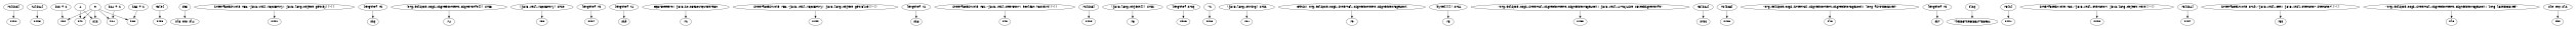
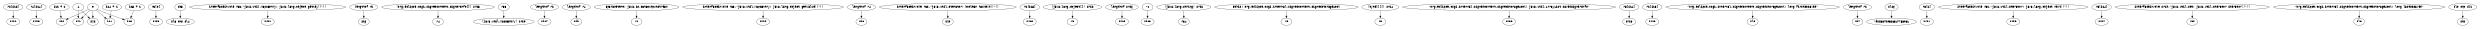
  digraph {
    fontname="DejaVu Sans Mono"
    node [fontname="DejaVu Sans Mono"]
    edge [fontname="DejaVu Sans Mono"]
    n1 [label="r2[i12]"]
    n2 [label="$r11"]
    n3 [label="r4[i14]"]
    n4 [label="$r25"]
    n5 [label="i12 + 1"]
    n6 [label=i12]
    n7 [label="r3[0]"]
    n8 [label="$r23"]
    n9 [label="$l3 cmp $l4"]
    n10 [label="$b5"]
    n11 [label="interfaceinvoke r33.<java.util.Map$Entry: java.lang.Object getKey()>()"]
    n12 [label="$r21"]
    n13 [label="lengthof r2"]
    n14 [label="$i6"]
    n15 [label="(org.eclipse.osgi.signedcontent.SignerInfo[]) $r23"]
    n16 [label=r4]
    n17 [label="(java.util.Map$Entry) $r20"]
    n18 [label=r33]
    n19 [label="lengthof r2"]
    n20 [label="$i17"]
    n21 [label="lengthof r4"]
    n22 [label="$i9"]
    n23 [label="@parameter0: java.io.DataOutputStream"]
    n24 [label=r1]
    n25 [label="interfaceinvoke r33.<java.util.Map$Entry: java.lang.Object getValue()>()"]
    n26 [label="$r22"]
    n27 [label=0]
    n28 [label="$z2"]
    n29 [label=i14]
    n30 [label=i15]
    n31 [label="$z1"]
    n32 [label=4]
    n33 [label="lengthof r4"]
    n34 [label="$i8"]
    n35 [label="interfaceinvoke r32.<java.util.Iterator: boolean hasNext()>()"]
    n36 [label="$z0"]
    n37 [label="r2[i15]"]
    n38 [label="$r15"]
    n39 [label="i15 + 1"]
    n40 [label="(java.lang.Object[]) $r22"]
    n41 [label=r3]
    n42 [label="lengthof $r26"]
    n43 [label="$i10"]
    n44 [label=-1]
    n45 [label="$i13"]
    n46 [label="(java.lang.String) $r21"]
    n47 [label=r34]
    n48 [label="@this: org.eclipse.osgi.internal.signedcontent.SignedStorageHook"]
    n49 [label=r0]
    n50 [label="(byte[][]) $r24"]
    n51 [label=r5]
    n52 [label="<org.eclipse.osgi.internal.signedcontent.SignedStorageHook: java.util.ArrayList savedSignerInfo>"]
    n53 [label="$r30"]
    n54 [label="r5[i14]"]
    n55 [label="$r26"]
    n56 [label="r2[i15]"]
    n57 [label="$r13"]
    n58 [label="<org.eclipse.osgi.internal.signedcontent.SignedStorageHook: long firstIDSaved>"]
    n59 [label="$l0"]
    n60 [label="lengthof r2"]
    n61 [label="$i7"]
    n62 [label="-9223372036854775808L"]
    n63 [label="$l16"]
    n64 [label="r3[1]"]
    n65 [label="$r24"]
    n66 [label="interfaceinvoke r32.<java.util.Iterator: java.lang.Object next()>()"]
    n67 [label="$r20"]
    n68 [label="r5[i14]"]
    n69 [label="$r27"]
    n70 [label="interfaceinvoke $r19.<java.util.Set: java.util.Iterator iterator()>()"]
    n71 [label=r32]
    n72 [label="<org.eclipse.osgi.internal.signedcontent.SignedStorageHook: long lastIDSaved>"]
    n73 [label="$l3"]
    n74 [label="i14 + 1"]
    n75 [label="$l0 cmp $l1"]
    n76 [label="$b2"]
    n1 -> n2
    n3 -> n4
    n5 -> n6
    n7 -> n8
    n10 -> n9
    n11 -> n12
    n13 -> n14
    n15 -> n16
-   n17 -> n18
+   n18 -> n17
    n19 -> n20
    n21 -> n22
    n23 -> n24
    n25 -> n26
    n27 -> n6
    n27 -> n28
    n27 -> n29
    n27 -> n30
    n27 -> n31
    n32 -> n28
    n32 -> n31
    n33 -> n34
    n35 -> n36
    n37 -> n38
    n39 -> n30
    n40 -> n41
    n42 -> n43
    n44 -> n45
    n46 -> n47
    n48 -> n49
    n50 -> n51
    n52 -> n53
    n54 -> n55
    n56 -> n57
    n58 -> n59
    n60 -> n61
    n63 -> n62
    n64 -> n65
    n66 -> n67
    n68 -> n69
    n70 -> n71
    n72 -> n73
    n74 -> n29
    n75 -> n76
  }
